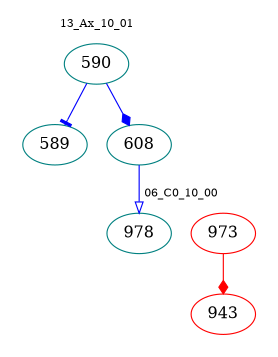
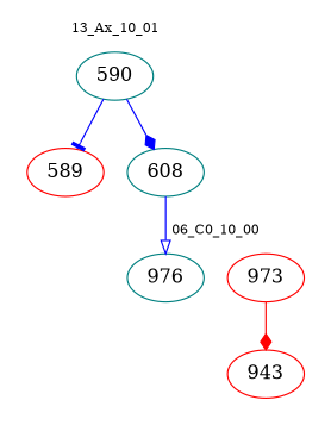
  digraph {
    node [color=teal]
    edge [arrowhead=diamond color=blue style=solid]
    n1 [label=590]
-   n2 [label=589]
+   n2 [color=red label=589]
    n3 [label=608]
    n4 [color=red label=973]
    n5 [color=red label=943]
-   n6 [label=978]
+   n6 [label=976]
    subgraph cluster_1 {
      color=white
      fontsize=10
      label="13_Ax_10_01"
      n1
      n2
      n3
    }
    subgraph cluster_2 {
      color=white
      fontsize=10
      label="06_C0_10_00"
      n4
      n5
      n6
    }
    n1 -> n2 [arrowhead=tee]
    n1 -> n3
    n3 -> n6 [arrowhead=onormal]
    n4 -> n5 [color=red]
  }
